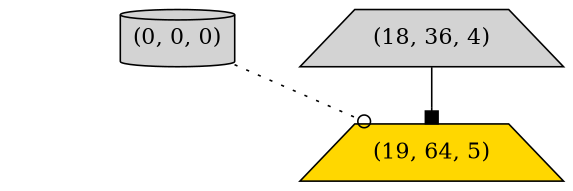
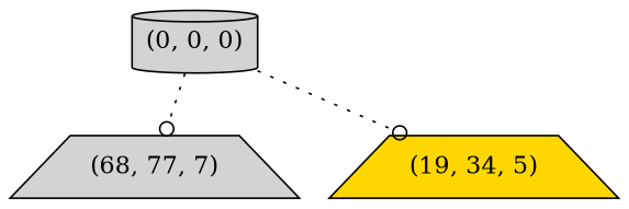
  digraph {
    node [fillcolor=lightgrey shape=trapezium style=filled]
    edge [arrowhead=odot style=dotted]
    "(0, 0, 0)" [shape=cylinder]
-   "(19, 34, 5)" [fillcolor=gold label="(19, 64, 5)"]
-   "(18, 36, 4)"
+   "(68, 77, 7)"
+   "(19, 34, 5)" [fillcolor=gold]
+   "(0, 0, 0)" -> "(68, 77, 7)"
    "(0, 0, 0)" -> "(19, 34, 5)"
-   "(18, 36, 4)" -> "(19, 34, 5)" [arrowhead=box style=solid]
  }
